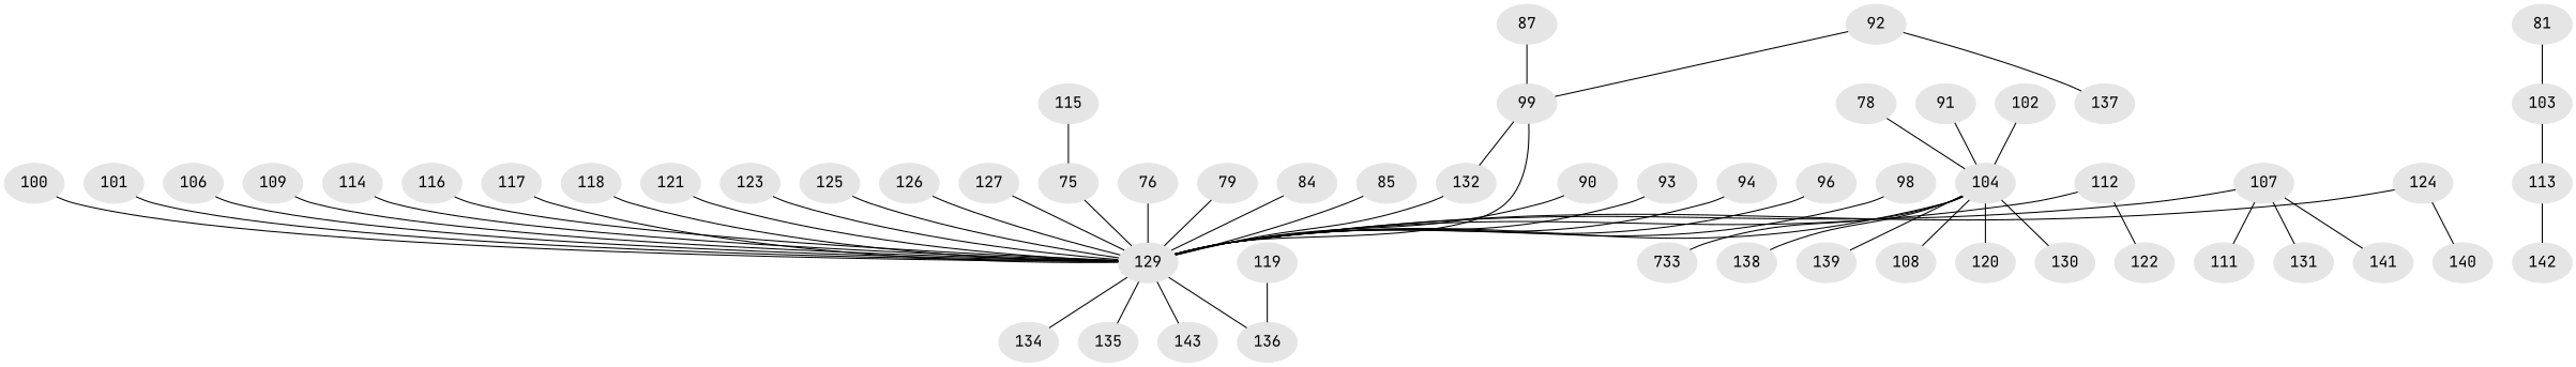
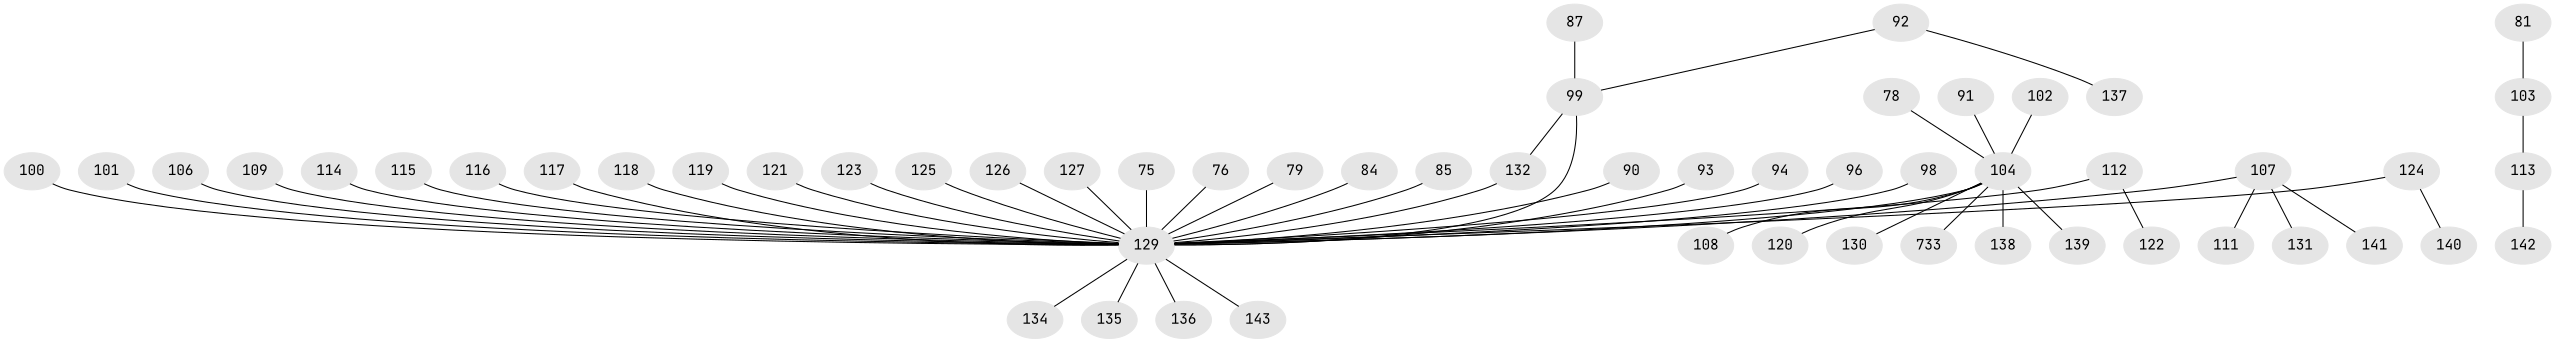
  graph {
    fontname="JetBrains Mono"
    node [color=gray90 fontname="JetBrains Mono" style=filled]
    edge [fontname="JetBrains Mono"]
    129 [super="+2+16+52+128+65+97+88+46+43+54+55+105+64+56+95+57+61+72+110+62+67+74+71"]
    134
    135
    136 [super="+33"]
    143
    75
    76
    104 [super="+89+83"]
    108
    120
    130
    n12 [label=733]
    138
    139
    78
    79
    81
    103
    113
    84
    85
    99 [super="+58+80+37"]
    132
    87
    90
    91
    92
    137
    93
    94
    96
    98
    100
    101
    102
    142
    106
    107 [super="+49+66"]
    111
    131
    141
    109
    112
    122
    114
    115
    116
    117
    118
    119
    121
    123
    124
    140
    125
    126
    127
    129 -- 134
    129 -- 135
    129 -- 136
    129 -- 143
    75 -- 129
    76 -- 129
    104 -- 129
    104 -- 108
    104 -- 120
    104 -- 130
    104 -- n12
    104 -- 138
    104 -- 139
    78 -- 104
    79 -- 129
    81 -- 103
    103 -- 113
    113 -- 142
    84 -- 129
    85 -- 129
    99 -- 129
    99 -- 132
    132 -- 129
    87 -- 99
    90 -- 129
    91 -- 104
    92 -- 99
    92 -- 137
    93 -- 129
    94 -- 129
    96 -- 129
    98 -- 129
    100 -- 129
    101 -- 129
    102 -- 104
    106 -- 129
    107 -- 129
    107 -- 111
    107 -- 131
    107 -- 141
    109 -- 129
    112 -- 129
    112 -- 122
    114 -- 129
-   115 -- 75
+   115 -- 129
    116 -- 129
    117 -- 129
    118 -- 129
-   119 -- 136
+   119 -- 129
    121 -- 129
    123 -- 129
    124 -- 129
    124 -- 140
    125 -- 129
    126 -- 129
    127 -- 129
  }
